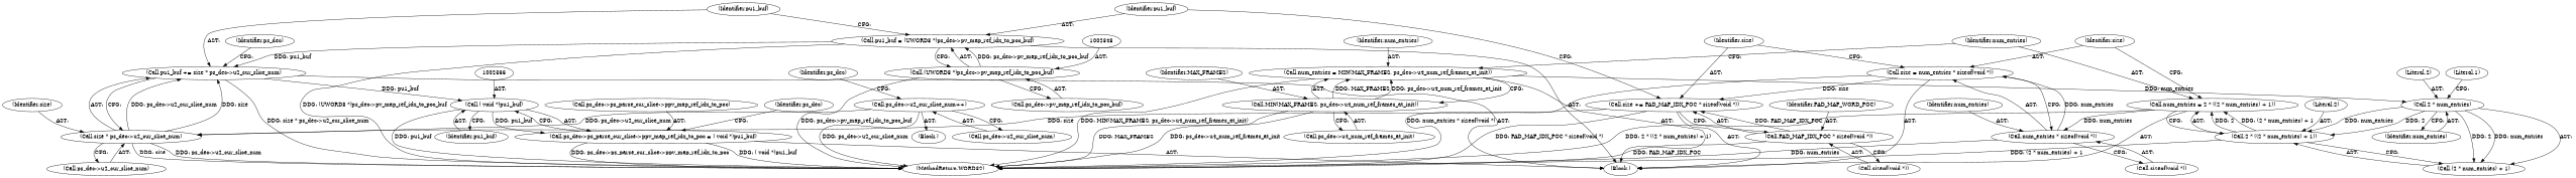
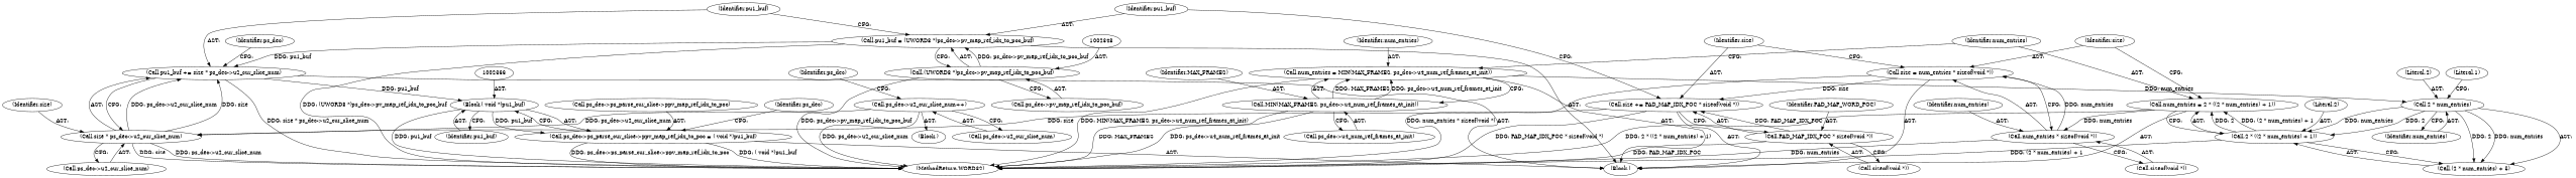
  digraph {
-   n1 [label="(Call,( void *)pu1_buf)"]
+   n1 [label="(Block,( void *)pu1_buf)"]
    n2 [label="(Call,ps_dec->ps_parse_cur_slice->ppv_map_ref_idx_to_poc = ( void *)pu1_buf)"]
    n3 [label="(MethodReturn,WORD32)"]
    n4 [label="(Identifier,pu1_buf)"]
    n5 [label="(Block,)"]
    n6 [label="(Call,pu1_buf += size * ps_dec->u2_cur_slice_num)"]
    n7 [label="(Call,size * ps_dec->u2_cur_slice_num)"]
    n8 [label="(Call,ps_dec->u2_cur_slice_num)"]
    n9 [label="(Call,size += PAD_MAP_IDX_POC * sizeof(void *))"]
    n10 [label="(Call,PAD_MAP_IDX_POC * sizeof(void *))"]
    n11 [label="(Call,sizeof(void *))"]
    n12 [label="(Call,size = num_entries * sizeof(void *))"]
    n13 [label="(Call,num_entries * sizeof(void *))"]
    n14 [label="(Call,sizeof(void *))"]
    n15 [label="(Call,num_entries = 2 * ((2 * num_entries) + 1))"]
    n16 [label="(Call,2 * ((2 * num_entries) + 1))"]
-   n17 [label="(Call,(2 * num_entries) + 1)"]
+   n17 [label="(Call,(2 * num_entries) + 5)"]
    n18 [label="(Call,2 * num_entries)"]
    n19 [label="(Identifier,num_entries)"]
    n20 [label="(Call,num_entries = MIN(MAX_FRAMES, ps_dec->u4_num_ref_frames_at_init))"]
    n21 [label="(Call,MIN(MAX_FRAMES, ps_dec->u4_num_ref_frames_at_init))"]
    n22 [label="(Call,ps_dec->u4_num_ref_frames_at_init)"]
    n23 [label="(Call,ps_dec->u2_cur_slice_num++)"]
    n24 [label="(Block,)"]
    n25 [label="(Call,ps_dec->u2_cur_slice_num)"]
    n26 [label="(Call,pu1_buf = (UWORD8 *)ps_dec->pv_map_ref_idx_to_poc_buf)"]
    n27 [label="(Call,(UWORD8 *)ps_dec->pv_map_ref_idx_to_poc_buf)"]
    n28 [label="(Call,ps_dec->pv_map_ref_idx_to_poc_buf)"]
    n29 [label="(Identifier,size)"]
    n30 [label="(Identifier,PAD_MAP_WORD_POC)"]
    n31 [label="(Identifier,pu1_buf)"]
    n32 [label="(Identifier,num_entries)"]
    n33 [label="(Literal,1)"]
    n34 [label="(Identifier,ps_dec)"]
    n35 [label="(Call,ps_dec->ps_parse_cur_slice->ppv_map_ref_idx_to_poc)"]
    n36 [label="(Identifier,size)"]
    n37 [label="(Identifier,ps_dec)"]
    n38 [label="(Identifier,num_entries)"]
    n39 [label="(Identifier,MAX_FRAMES)"]
    n40 [label="(Identifier,num_entries)"]
    n41 [label="(Identifier,pu1_buf)"]
    n42 [label="(Literal,2)"]
    n43 [label="(Identifier,ps_dec)"]
    n44 [label="(Identifier,size)"]
    n45 [label="(Literal,2)"]
    1002366
    1002348
    n1 -> n2 [label="AST: "]
    n1 -> n2 [label="DDG: pu1_buf"]
    n1 -> n3 [label="DDG: pu1_buf"]
    n1 -> n4 [label="CFG: "]
    n2 -> n1 [label="CFG: "]
    n2 -> n3 [label="DDG: ( void *)pu1_buf"]
    n2 -> n3 [label="DDG: ps_dec->ps_parse_cur_slice->ppv_map_ref_idx_to_poc"]
    n2 -> n5 [label="AST: "]
    n4 -> n1 [label="AST: "]
    n6 -> n1 [label="DDG: pu1_buf"]
    n6 -> n3 [label="DDG: size * ps_dec->u2_cur_slice_num"]
    n6 -> n5 [label="AST: "]
    n6 -> n7 [label="CFG: "]
    n7 -> n3 [label="DDG: ps_dec->u2_cur_slice_num"]
    n7 -> n3 [label="DDG: size"]
    n7 -> n6 [label="AST: "]
    n7 -> n6 [label="DDG: size"]
    n7 -> n6 [label="DDG: ps_dec->u2_cur_slice_num"]
    n7 -> n8 [label="CFG: "]
    n8 -> n7 [label="AST: "]
    n9 -> n3 [label="DDG: PAD_MAP_IDX_POC * sizeof(void *)"]
    n9 -> n5 [label="AST: "]
    n9 -> n7 [label="DDG: size"]
    n9 -> n10 [label="CFG: "]
    n10 -> n3 [label="DDG: PAD_MAP_IDX_POC"]
    n10 -> n9 [label="AST: "]
    n10 -> n9 [label="DDG: PAD_MAP_IDX_POC"]
    n10 -> n11 [label="CFG: "]
    n11 -> n10 [label="AST: "]
    n12 -> n3 [label="DDG: num_entries * sizeof(void *)"]
    n12 -> n5 [label="AST: "]
    n12 -> n9 [label="DDG: size"]
    n12 -> n13 [label="CFG: "]
    n13 -> n3 [label="DDG: num_entries"]
    n13 -> n12 [label="AST: "]
    n13 -> n12 [label="DDG: num_entries"]
    n13 -> n14 [label="CFG: "]
    n14 -> n13 [label="AST: "]
    n15 -> n3 [label="DDG: 2 * ((2 * num_entries) + 1)"]
    n15 -> n5 [label="AST: "]
    n15 -> n13 [label="DDG: num_entries"]
    n15 -> n16 [label="CFG: "]
    n16 -> n3 [label="DDG: (2 * num_entries) + 1"]
    n16 -> n15 [label="AST: "]
    n16 -> n15 [label="DDG: 2"]
    n16 -> n15 [label="DDG: (2 * num_entries) + 1"]
    n16 -> n17 [label="CFG: "]
    n17 -> n16 [label="AST: "]
    n18 -> n16 [label="DDG: 2"]
    n18 -> n16 [label="DDG: num_entries"]
    n18 -> n17 [label="AST: "]
    n18 -> n17 [label="DDG: 2"]
    n18 -> n17 [label="DDG: num_entries"]
    n18 -> n19 [label="CFG: "]
    n19 -> n18 [label="AST: "]
    n20 -> n3 [label="DDG: MIN(MAX_FRAMES, ps_dec->u4_num_ref_frames_at_init)"]
    n20 -> n5 [label="AST: "]
    n20 -> n18 [label="DDG: num_entries"]
    n20 -> n21 [label="CFG: "]
    n21 -> n3 [label="DDG: ps_dec->u4_num_ref_frames_at_init"]
    n21 -> n3 [label="DDG: MAX_FRAMES"]
    n21 -> n20 [label="AST: "]
    n21 -> n20 [label="DDG: MAX_FRAMES"]
    n21 -> n20 [label="DDG: ps_dec->u4_num_ref_frames_at_init"]
    n21 -> n22 [label="CFG: "]
    n22 -> n21 [label="AST: "]
    n23 -> n3 [label="DDG: ps_dec->u2_cur_slice_num"]
    n23 -> n7 [label="DDG: ps_dec->u2_cur_slice_num"]
    n23 -> n24 [label="AST: "]
    n23 -> n25 [label="CFG: "]
    n25 -> n23 [label="AST: "]
    n26 -> n3 [label="DDG: (UWORD8 *)ps_dec->pv_map_ref_idx_to_poc_buf"]
    n26 -> n5 [label="AST: "]
    n26 -> n6 [label="DDG: pu1_buf"]
    n26 -> n27 [label="CFG: "]
    n27 -> n3 [label="DDG: ps_dec->pv_map_ref_idx_to_poc_buf"]
    n27 -> n26 [label="AST: "]
    n27 -> n26 [label="DDG: ps_dec->pv_map_ref_idx_to_poc_buf"]
    n27 -> n28 [label="CFG: "]
    n28 -> n27 [label="AST: "]
    n29 -> n7 [label="AST: "]
    n30 -> n10 [label="AST: "]
    n31 -> n6 [label="AST: "]
    n31 -> n26 [label="CFG: "]
    n32 -> n20 [label="AST: "]
    n33 -> n18 [label="CFG: "]
    n34 -> n23 [label="CFG: "]
    n35 -> n2 [label="AST: "]
    n36 -> n9 [label="AST: "]
    n36 -> n12 [label="CFG: "]
    n37 -> n6 [label="CFG: "]
    n38 -> n13 [label="AST: "]
    n39 -> n21 [label="AST: "]
    n40 -> n15 [label="AST: "]
    n40 -> n20 [label="CFG: "]
    n41 -> n9 [label="CFG: "]
    n41 -> n26 [label="AST: "]
    n42 -> n16 [label="AST: "]
    n43 -> n2 [label="CFG: "]
    n44 -> n12 [label="AST: "]
    n44 -> n15 [label="CFG: "]
    n45 -> n18 [label="AST: "]
    1002366 -> n1 [label="AST: "]
    1002348 -> n27 [label="AST: "]
  }
